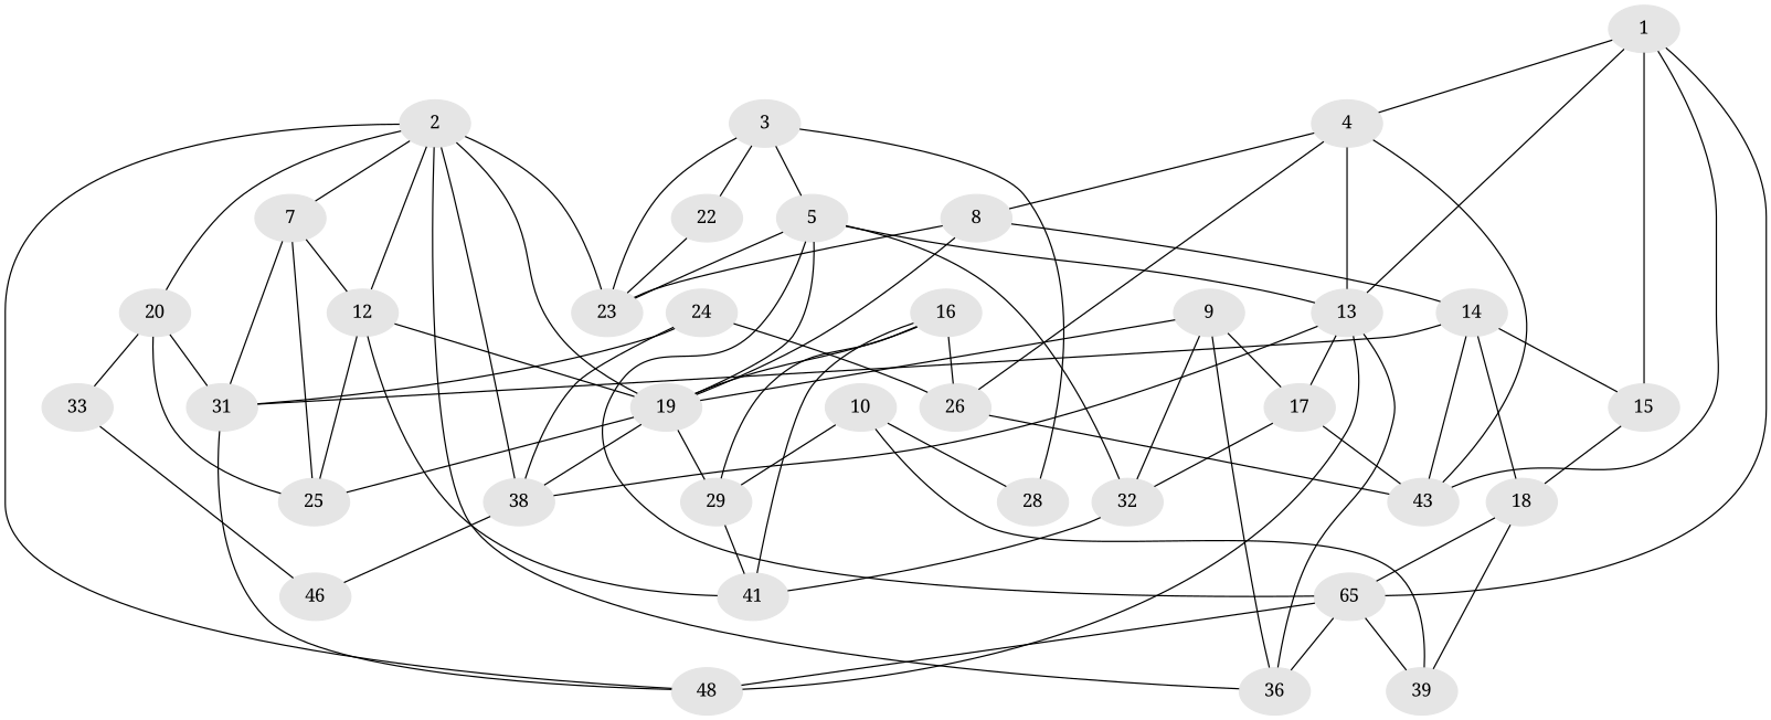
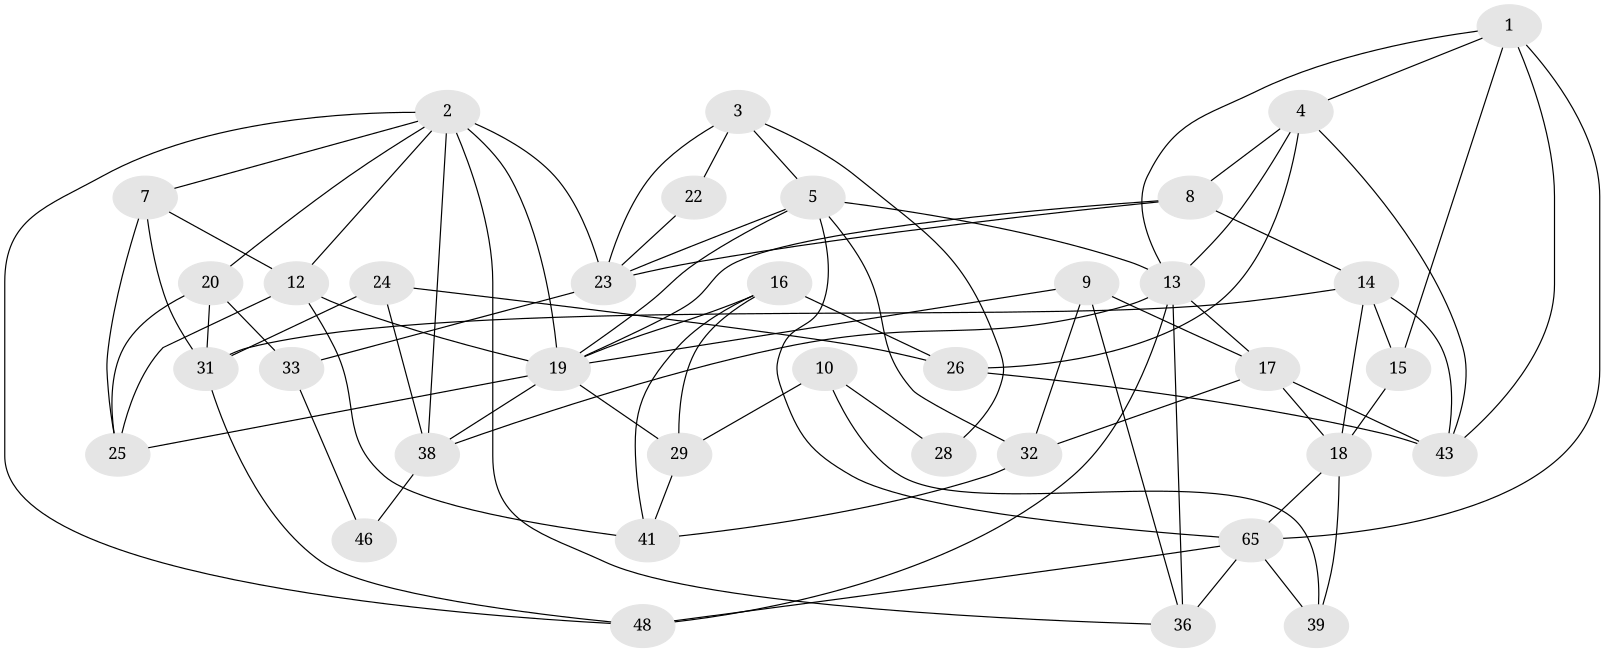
  graph {
    fontname="Noto Serif"
    node [color=gray90 fontname="Noto Serif" style=filled]
    edge [fontname="Noto Serif"]
    4 [super="+6"]
    13 [super="+52"]
    43
    8
    26 [super="+44"]
    1
    15 [super="+49"]
    n8 [label=65]
    36 [super="+45"]
    38 [super="+47"]
    48
    17
    18 [super="+30"]
    39
    2 [super="+21"]
    7 [super="+37"]
    12
    19 [super="+34"]
    20
    23 [super="+40"]
    25
    31 [super="+50"]
    41
    29
    33
    46
    5 [super="+11"]
    32 [super="+42"]
    3
    22
    28
    14 [super="+51"]
    9
    10
    16 [super="+27"]
    24
    4 -- 13
    4 -- 43
    4 -- 8
    4 -- 26
    13 -- 36
    13 -- 38
    13 -- 48
    13 -- 17
    8 -- 19
    8 -- 23
    8 -- 14
    26 -- 43 [weight=2]
    1 -- 4
    1 -- 13
    1 -- 43
    1 -- 15
    1 -- n8
    15 -- 18 [weight=2]
    n8 -- 36
    n8 -- 48
    n8 -- 39
    38 -- 46
    17 -- 43
+   17 -- 18
    17 -- 32
    18 -- n8
    18 -- 39
    2 -- 36
    2 -- 38 [weight=2]
    2 -- 48
    2 -- 7
    2 -- 12
    2 -- 19
    2 -- 20
    2 -- 23
    7 -- 12
    7 -- 25
    7 -- 31 [weight=2]
    12 -- 19
    12 -- 25
    12 -- 41
    19 -- 38
    19 -- 25
    19 -- 29
    20 -- 25
    20 -- 31
    20 -- 33
+   23 -- 33
    31 -- 48
    29 -- 41
    33 -- 46
    5 -- 13
    5 -- n8
    5 -- 19
    5 -- 23
    5 -- 32
    32 -- 41
    3 -- 23
    3 -- 5
    3 -- 22
    3 -- 28
    22 -- 23 [weight=2]
    14 -- 43
    14 -- 15
    14 -- 18
    14 -- 31
    9 -- 36
    9 -- 17
    9 -- 19
    9 -- 32
    10 -- 39
    10 -- 29
    10 -- 28
    16 -- 26
    16 -- 19
    16 -- 41
    16 -- 29
    24 -- 26
    24 -- 38
    24 -- 31
  }
